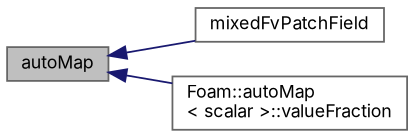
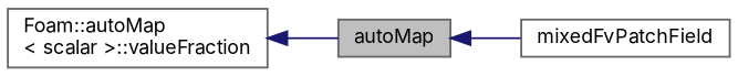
  digraph {
    fontname=Inter
    rankdir=LR
    node [color=gray40 fontname=Inter fontsize=10 shape=record]
    edge [color=midnightblue dir=back fontname=Inter fontsize=10 labelfontname=Helvetica labelfontsize=10 style=solid]
    n1 [fillcolor=grey75 fontcolor=black height=0.2 label=autoMap style=filled width=0.4]
    n2 [height=0.2 label=mixedFvPatchField width=0.4]
    n3 [height=0.2 label="Foam::autoMap\l\< scalar \>::valueFraction" width=0.4]
    n1 -> n2
-   n1 -> n3
+   n3 -> n1
  }
